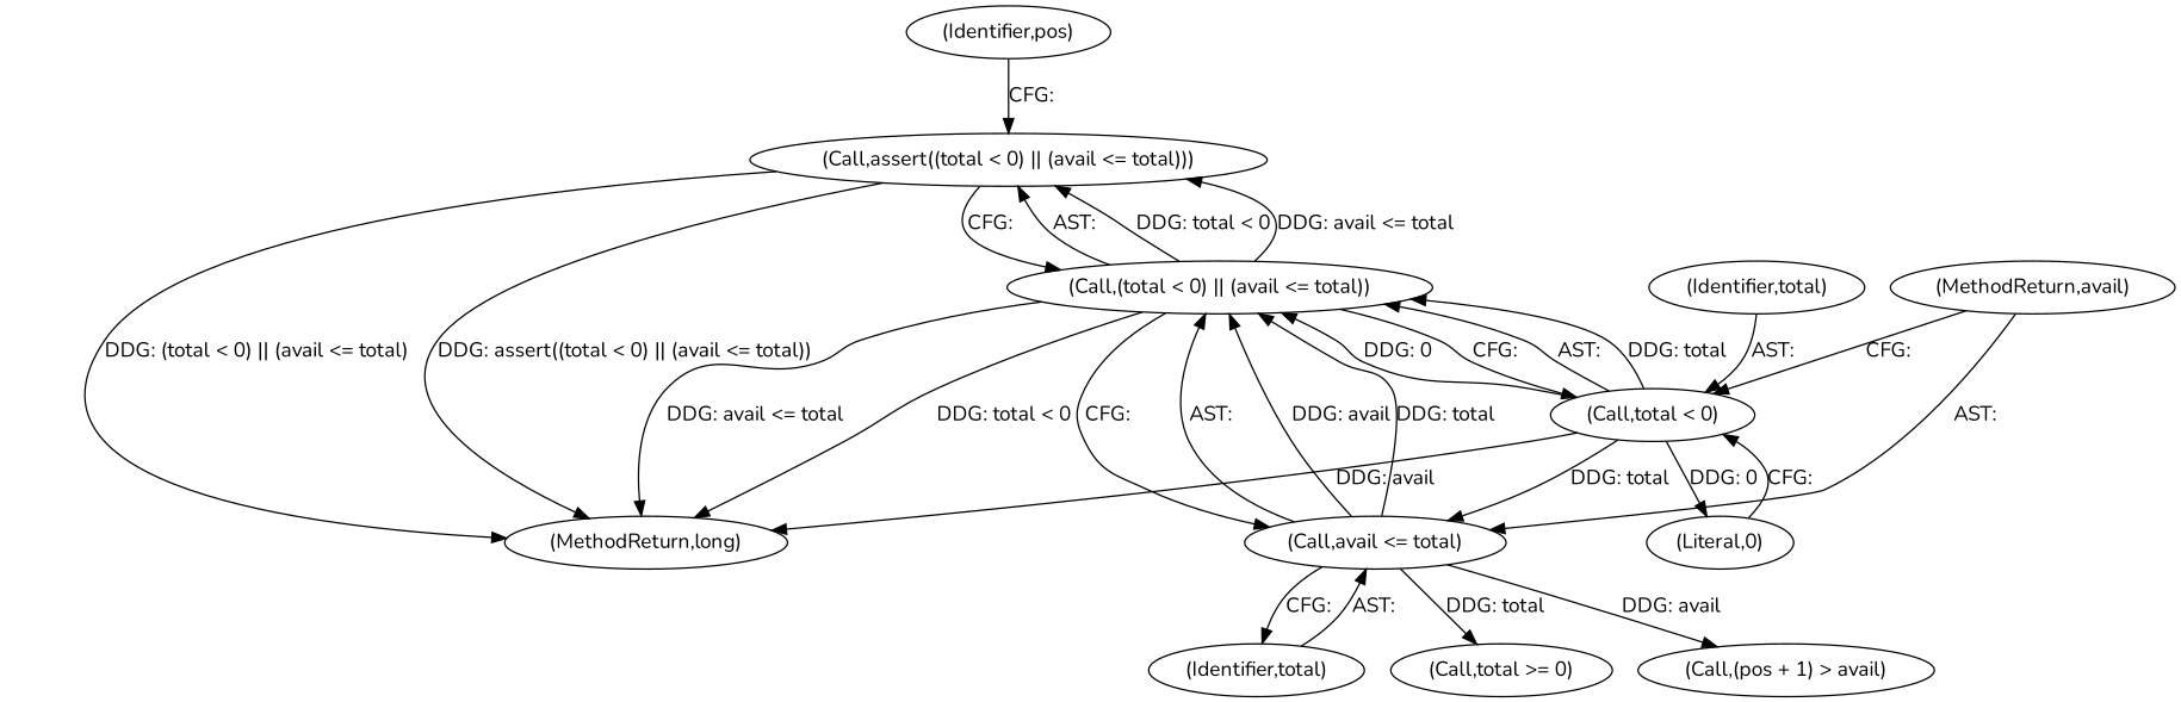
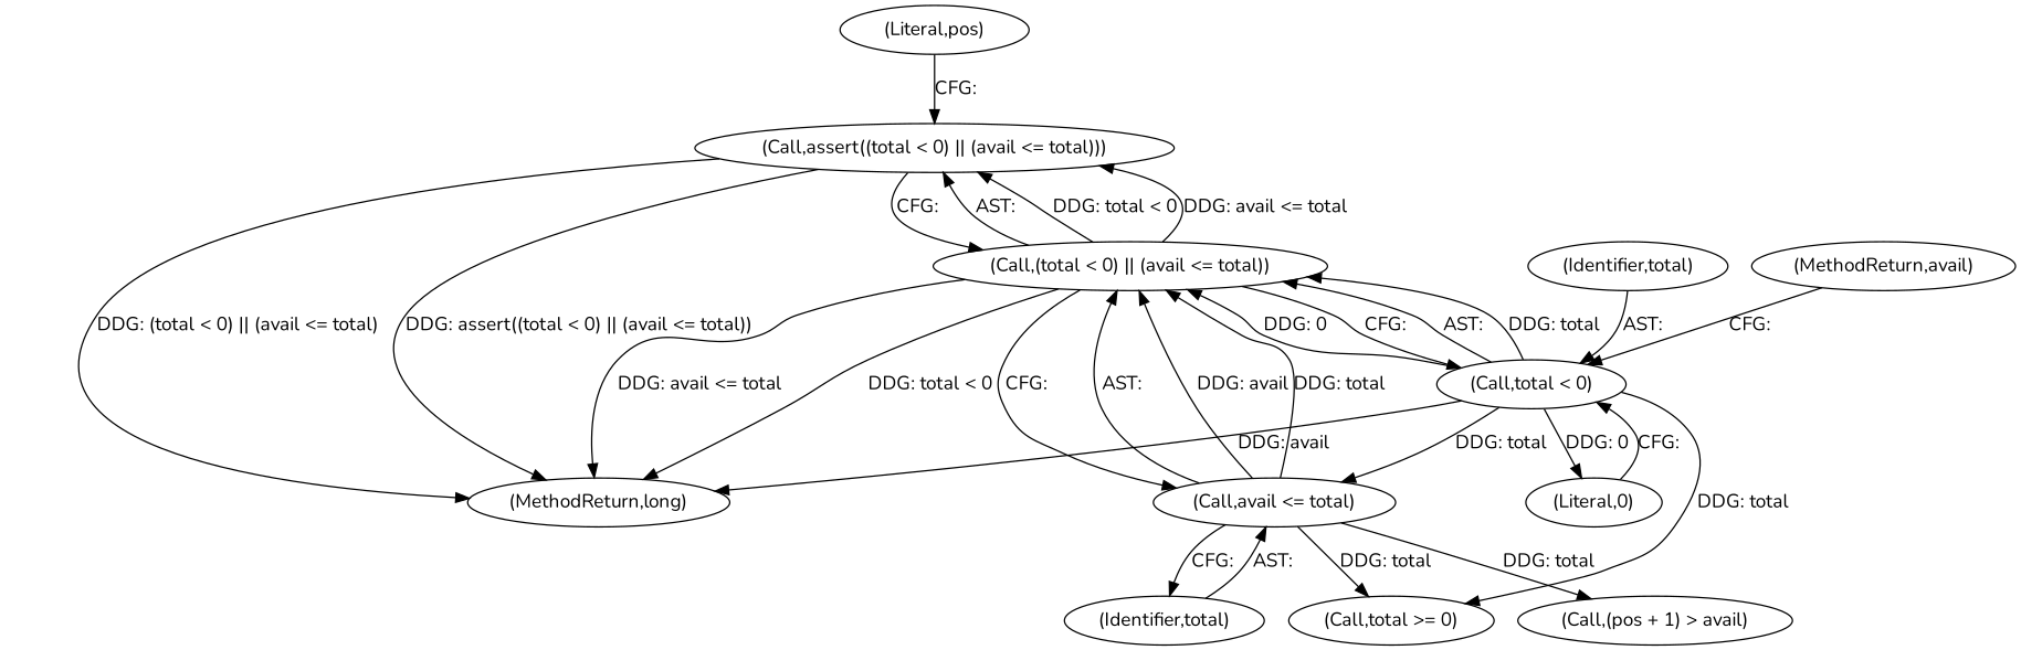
  digraph {
    fontname=Nunito
    node [fontname=Nunito]
    edge [fontname=Nunito]
    n1 [label="(Call,assert((total < 0) || (avail <= total)))"]
    n2 [label="(Call,(total < 0) || (avail <= total))"]
    n3 [label="(MethodReturn,long)"]
    n4 [label="(Call,total < 0)"]
    n5 [label="(Call,avail <= total)"]
    n6 [label="(Literal,0)"]
    n7 [label="(Call,total >= 0)"]
    n8 [label="(Identifier,total)"]
    n9 [label="(Call,(pos + 1) > avail)"]
-   n10 [label="(Identifier,pos)"]
+   n10 [label="(Literal,pos)"]
    n11 [label="(Identifier,total)"]
    n12 [label="(MethodReturn,avail)"]
    n1 -> n2 [label="CFG: "]
    n1 -> n3 [label="DDG: (total < 0) || (avail <= total)"]
    n1 -> n3 [label="DDG: assert((total < 0) || (avail <= total))"]
    n2 -> n1 [label="AST: "]
    n2 -> n1 [label="DDG: total < 0"]
    n2 -> n1 [label="DDG: avail <= total"]
    n2 -> n3 [label="DDG: avail <= total"]
    n2 -> n3 [label="DDG: total < 0"]
    n2 -> n4 [label="CFG: "]
    n2 -> n5 [label="CFG: "]
    n4 -> n2 [label="AST: "]
    n4 -> n2 [label="DDG: total"]
    n4 -> n2 [label="DDG: 0"]
    n4 -> n3 [label="DDG: avail"]
    n4 -> n5 [label="DDG: total"]
    n4 -> n6 [label="DDG: 0"]
+   n4 -> n7 [label="DDG: total"]
    n5 -> n2 [label="AST: "]
    n5 -> n2 [label="DDG: avail"]
    n5 -> n2 [label="DDG: total"]
    n5 -> n7 [label="DDG: total"]
    n5 -> n8 [label="CFG: "]
-   n5 -> n9 [label="DDG: avail"]
+   n5 -> n9 [label="DDG: total"]
    n6 -> n4 [label="CFG: "]
    n8 -> n5 [label="AST: "]
    n10 -> n1 [label="CFG: "]
    n11 -> n4 [label="AST: "]
    n12 -> n4 [label="CFG: "]
-   n12 -> n5 [label="AST: "]
  }
